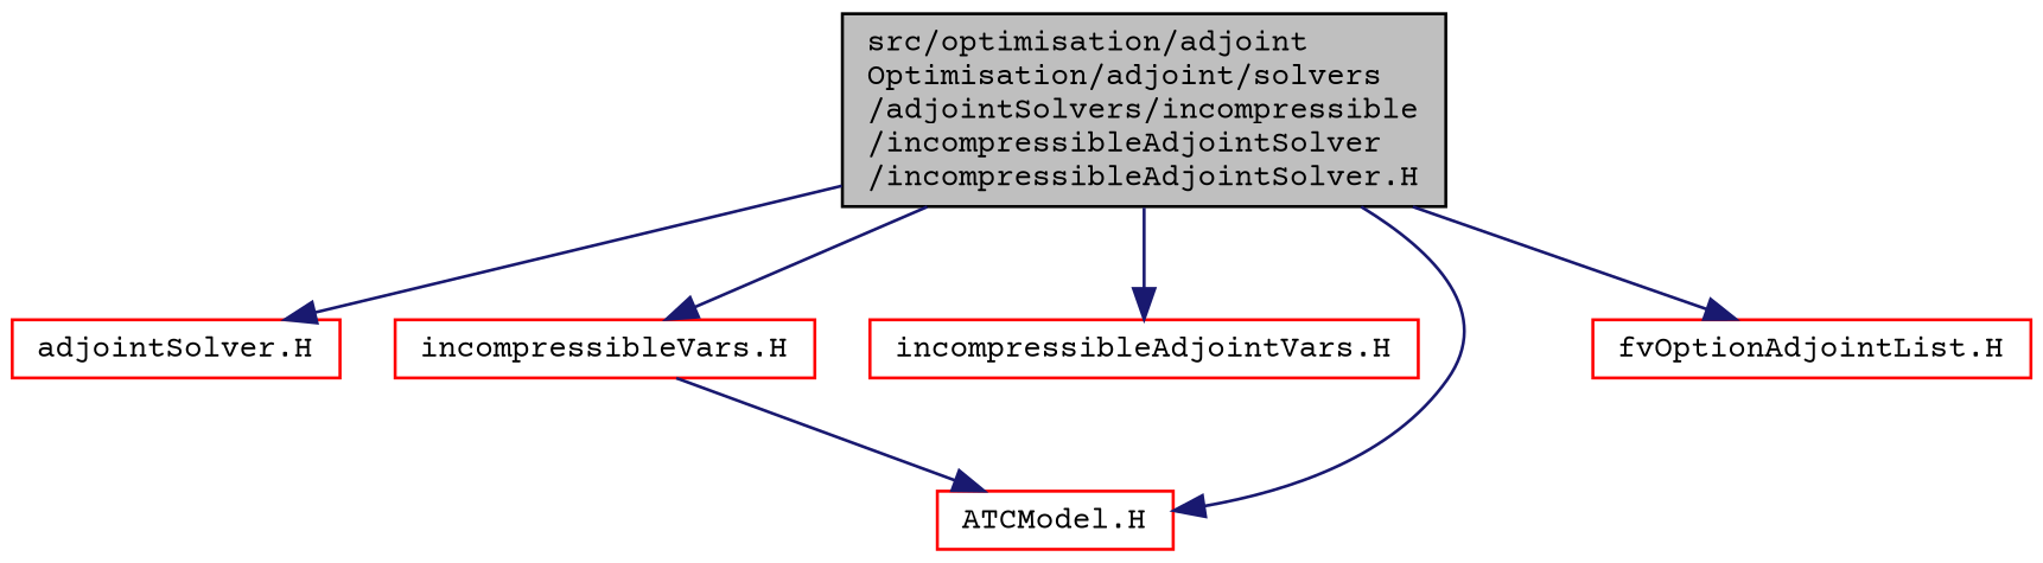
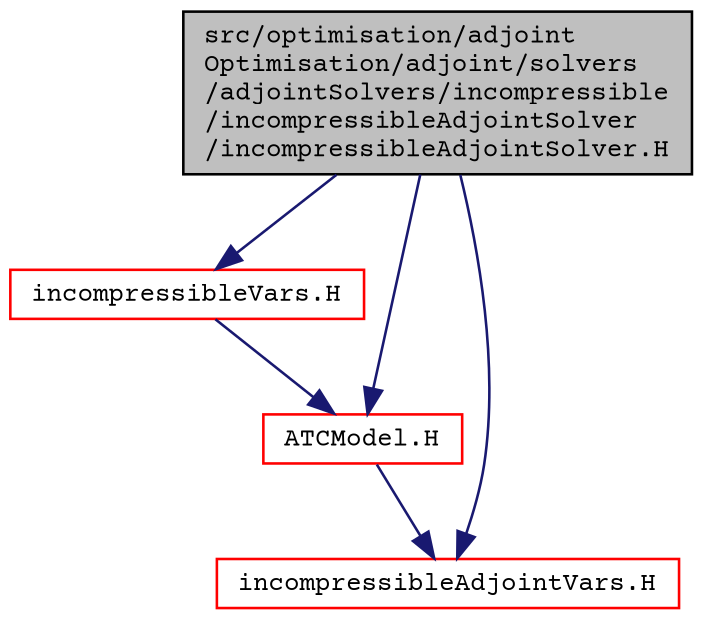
  digraph {
    fontname="Courier Prime"
    node [color=red fontname="Courier Prime" fontsize=10 shape=record]
    edge [color=midnightblue fontname="Courier Prime" fontsize=10 labelfontname=Helvetica labelfontsize=10 style=solid]
    n1 [color=black fillcolor=grey75 fontcolor=black height=0.2 label="src/optimisation/adjoint\lOptimisation/adjoint/solvers\l/adjointSolvers/incompressible\l/incompressibleAdjointSolver\l/incompressibleAdjointSolver.H" style=filled width=0.4]
-   n2 [height=0.2 label="adjointSolver.H" width=0.4]
    n3 [height=0.2 label="incompressibleVars.H" width=0.4]
    n4 [height=0.2 label="incompressibleAdjointVars.H" width=0.4]
    n5 [height=0.2 label="ATCModel.H" width=0.4]
-   n6 [height=0.2 label="fvOptionAdjointList.H" width=0.4]
-   n1 -> n2
    n1 -> n3
    n1 -> n4
    n1 -> n5
-   n1 -> n6
    n3 -> n5
+   n5 -> n4
  }
